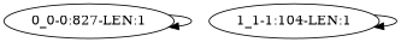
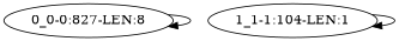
  digraph {
-   "0_0-0:827-LEN:1"
+   "0_0-0:827-LEN:1" [label="0_0-0:827-LEN:8"]
    "1_1-1:104-LEN:1"
    "0_0-0:827-LEN:1" -> "0_0-0:827-LEN:1"
    "1_1-1:104-LEN:1" -> "1_1-1:104-LEN:1"
  }
